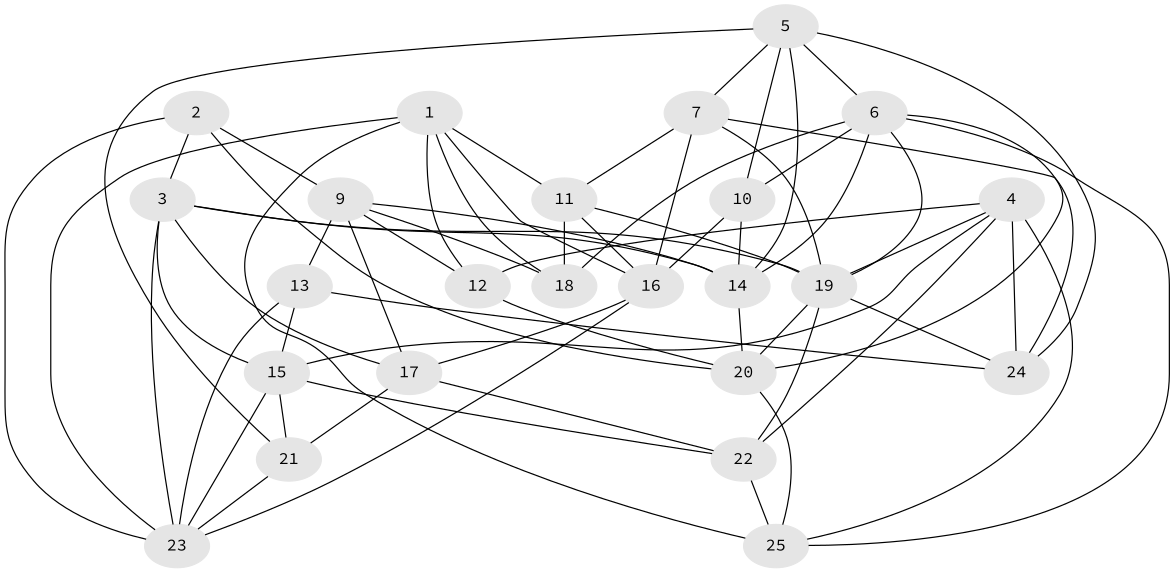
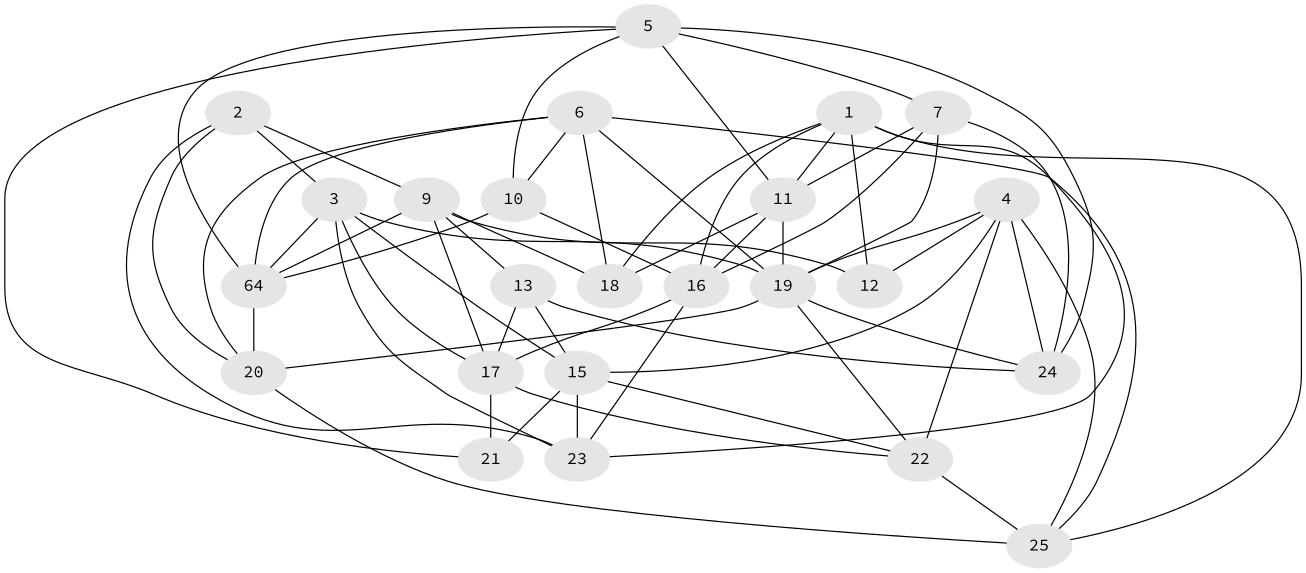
  graph {
    fontname="Source Code Pro"
    node [color=gray90 fontname="Source Code Pro" style=filled]
    edge [fontname="Source Code Pro" weight=1.0]
    1
    11
    12
    16
    18
    23
    25
    19
    20
    17
    2
    3
    9
-   14
+   14 [label=64]
    15
    13
    22
    21
    24
    4
    5
    7
    10
    6
    1 -- 11
    1 -- 12
    1 -- 16
    1 -- 18
    1 -- 23
    1 -- 25
    11 -- 16
    11 -- 18
    11 -- 19
-   12 -- 20
    16 -- 23
    16 -- 17
    19 -- 20
    19 -- 22
    19 -- 24
    20 -- 25
    17 -- 22
    17 -- 21 [weight=2.0]
    2 -- 23
    2 -- 20
    2 -- 3
    2 -- 9
    3 -- 23
    3 -- 19
    3 -- 17
    3 -- 14
    3 -- 15
    9 -- 12
    9 -- 18
    9 -- 17
    9 -- 14
    9 -- 13
    14 -- 20
    15 -- 23
    15 -- 22
    15 -- 21
-   13 -- 23
+   13 -- 17
    13 -- 15
    13 -- 24
    22 -- 25 [weight=2.0]
-   21 -- 23
    4 -- 12
    4 -- 25
    4 -- 19
    4 -- 15
    4 -- 22
    4 -- 24
-   5 -- 6
+   5 -- 11
    5 -- 14
    5 -- 21
    5 -- 24
    5 -- 7
    5 -- 10
    7 -- 11
    7 -- 16
    7 -- 19
    7 -- 24 [weight=2.0]
    10 -- 16
    10 -- 14
    6 -- 18
    6 -- 25
    6 -- 19
    6 -- 20
    6 -- 14
    6 -- 10
  }
